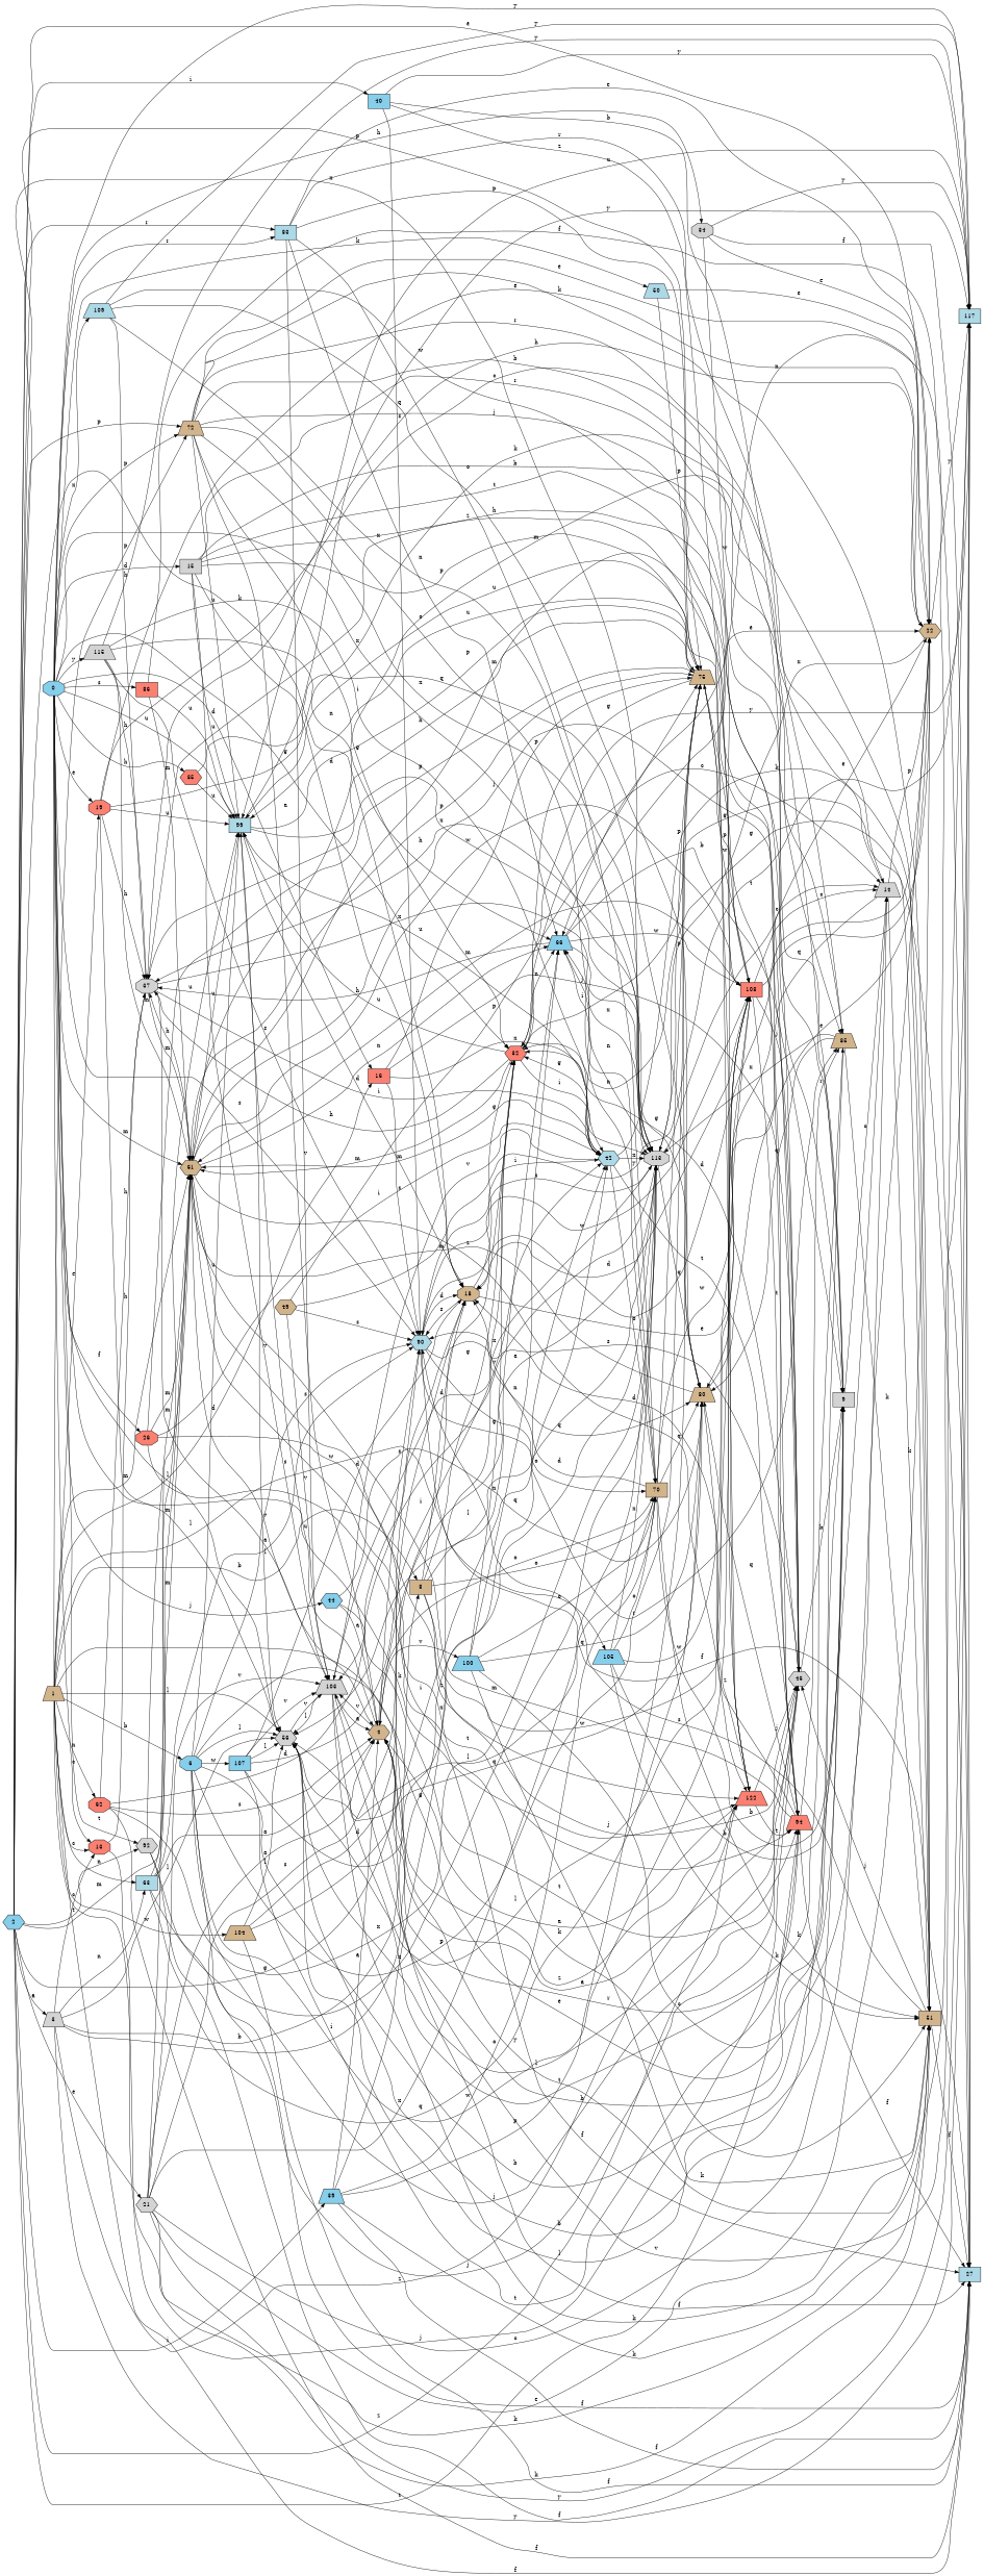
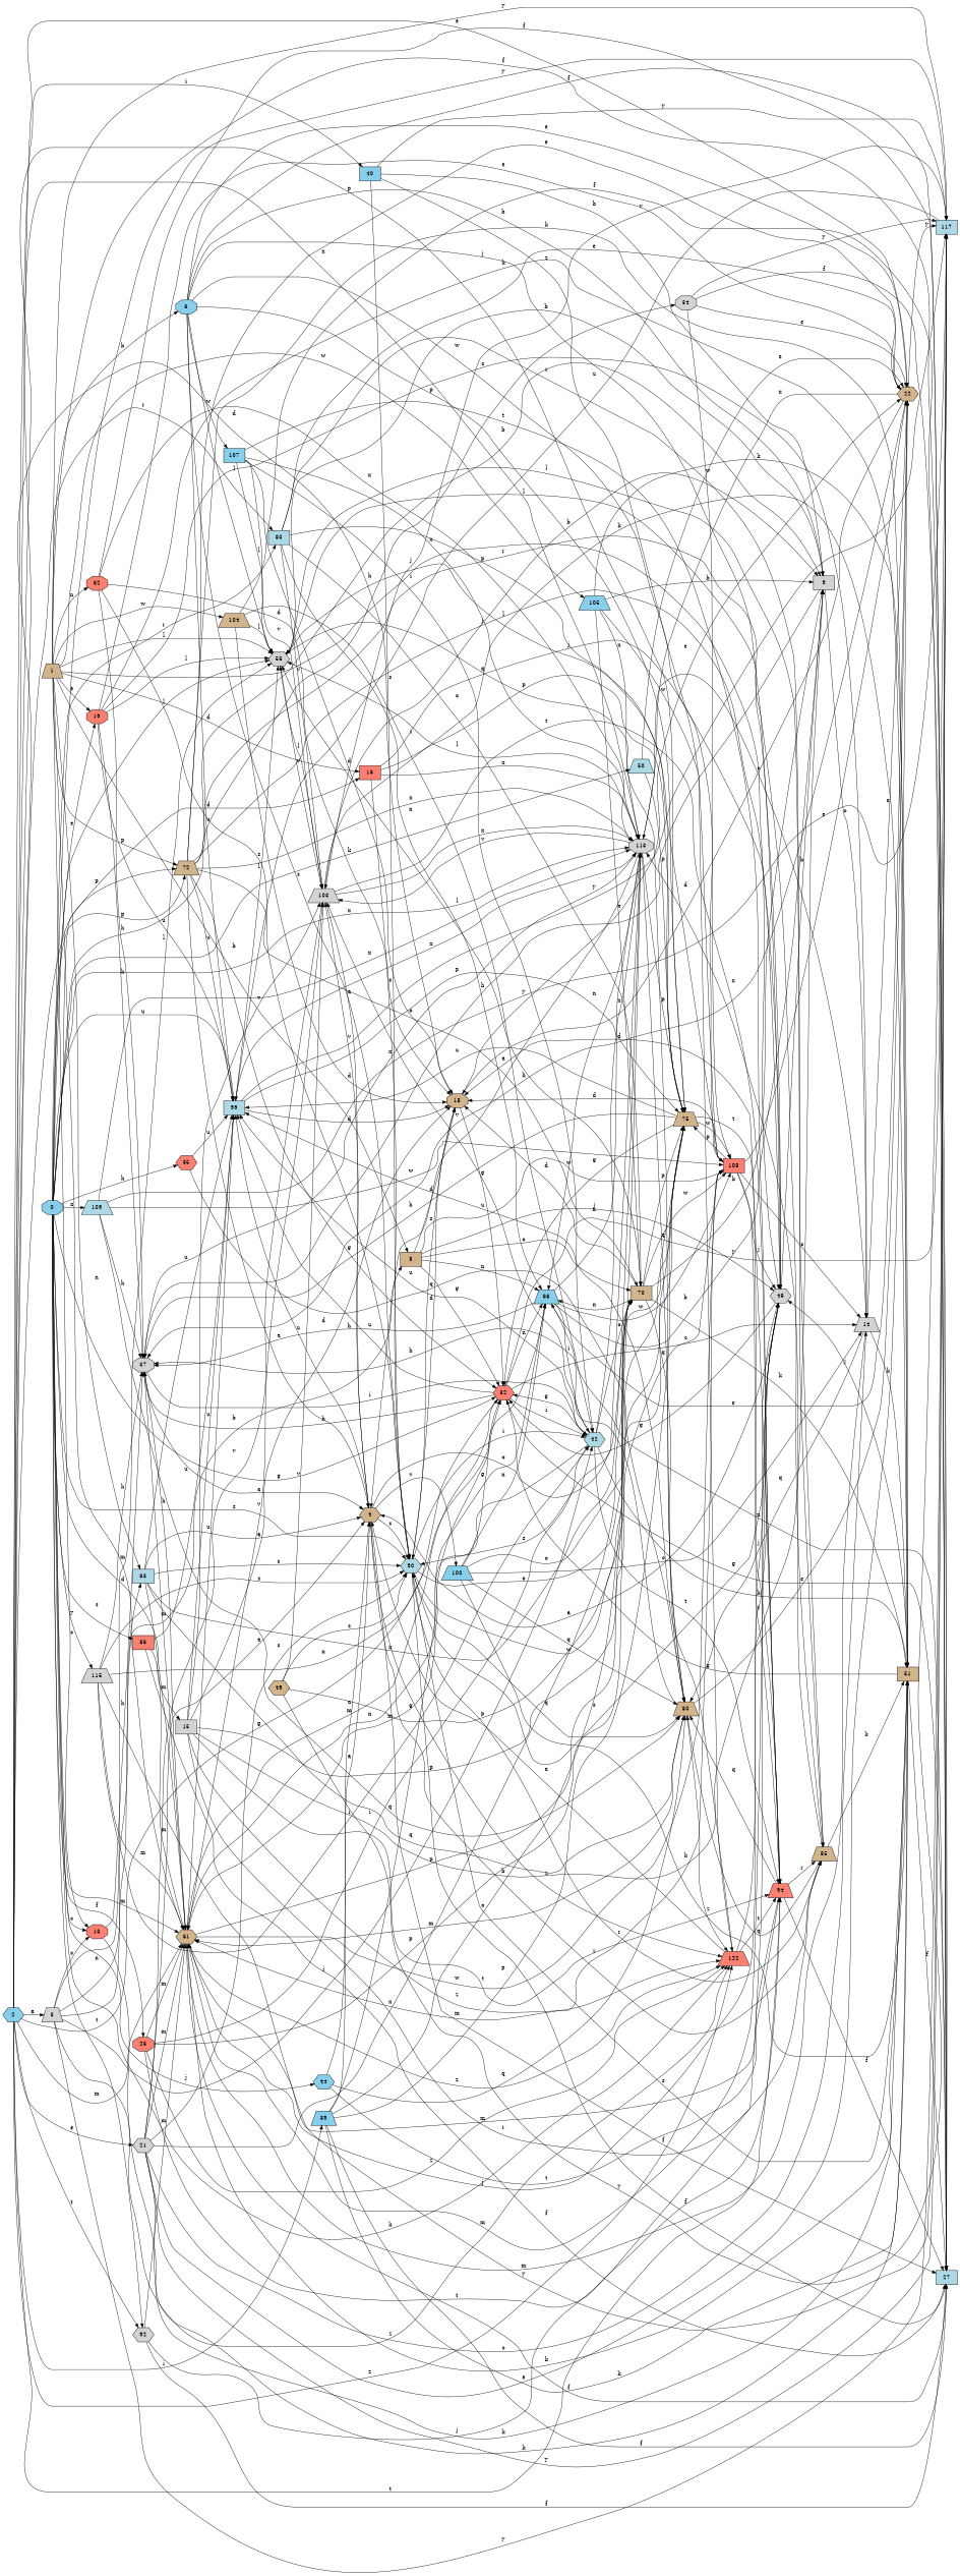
  strict digraph {
    rankdir=LR
    node [fillcolor=tan shape=trapezium style=filled]
    0 [fillcolor=skyblue shape=octagon]
    13 [fillcolor=salmon shape=octagon]
    15 [fillcolor=lightgrey shape=box]
    16 [fillcolor=salmon shape=box]
    19 [fillcolor=salmon shape=octagon]
    26 [fillcolor=salmon shape=octagon]
    32 [fillcolor=salmon shape=hexagon]
    34 [fillcolor=lightgrey shape=octagon]
    35 [fillcolor=salmon shape=hexagon]
    44 [fillcolor=skyblue shape=hexagon]
    50 [fillcolor=lightblue]
    56 [fillcolor=lightgrey shape=hexagon]
    61 [shape=hexagon]
    72
    83 [fillcolor=lightblue shape=box]
    86 [fillcolor=salmon shape=box]
    90 [fillcolor=lightblue shape=hexagon]
    92 [fillcolor=lightgrey shape=hexagon]
    99 [fillcolor=lightblue shape=box]
    109 [fillcolor=lightblue]
    113 [fillcolor=lightgrey shape=octagon]
    115 [fillcolor=lightgrey]
    117 [fillcolor=lightblue shape=box]
    122 [fillcolor=salmon]
    37 [fillcolor=lightgrey shape=octagon]
    51 [shape=box]
    18 [shape=octagon]
    75
    94 [fillcolor=salmon]
    85
    103 [fillcolor=lightgrey]
    9 [fillcolor=lightgrey shape=box]
    46 [fillcolor=lightgrey shape=hexagon]
    22 [shape=hexagon]
    14 [fillcolor=lightgrey]
    42 [fillcolor=lightblue shape=hexagon]
    66 [fillcolor=skyblue]
    27 [fillcolor=lightblue shape=box]
    108 [fillcolor=salmon shape=box]
    80
    4 [shape=hexagon]
    49 [shape=hexagon]
    70 [shape=box]
    1
    6 [fillcolor=skyblue shape=octagon]
    8 [shape=box]
    62 [fillcolor=salmon shape=octagon]
    63 [fillcolor=lightblue shape=box]
    104
    105 [fillcolor=skyblue]
    107 [fillcolor=skyblue shape=box]
    2 [fillcolor=skyblue shape=hexagon]
    3 [fillcolor=lightgrey]
    21 [fillcolor=lightgrey shape=hexagon]
    39 [fillcolor=skyblue]
    40 [fillcolor=skyblue shape=box]
    100 [fillcolor=skyblue]
    0 -> 13 [label=c]
    0 -> 15 [label=d]
    0 -> 16 [label=d]
    0 -> 19 [label=e]
    0 -> 26 [label=f]
    0 -> 32 [label=g]
    0 -> 34 [label=h]
    0 -> 35 [label=h]
    0 -> 44 [label=j]
    0 -> 50 [label=k]
    0 -> 56 [label=l]
    0 -> 61 [label=m]
    0 -> 72 [label=p]
    0 -> 83 [label=r]
    0 -> 86 [label=s]
    0 -> 90 [label=s]
    0 -> 92 [label=t]
    0 -> 99 [label=u]
    0 -> 109 [label=x]
    0 -> 113 [label=x]
    0 -> 115 [label=y]
    0 -> 117 [label=y]
    0 -> 122 [label=k]
    13 -> 37 [label=h]
    13 -> 51 [label=k]
    15 -> 99 [label=u]
    15 -> 122 [label=z]
    15 -> 18 [label=d]
    15 -> 75 [label=p]
    15 -> 94 [label=t]
    15 -> 85 [label=r]
    15 -> 103 [label=v]
    15 -> 9 [label=b]
    16 -> 90 [label=s]
    16 -> 113 [label=x]
    16 -> 75 [label=p]
    16 -> 46 [label=j]
    19 -> 56 [label=l]
    19 -> 99 [label=u]
    19 -> 37 [label=h]
    19 -> 51 [label=k]
    19 -> 22 [label=e]
    19 -> 14 [label=c]
    26 -> 61 [label=m]
    26 -> 122 [label=z]
    26 -> 75 [label=p]
    26 -> 94 [label=t]
    26 -> 42 [label=i]
    32 -> 61 [label=m]
    32 -> 99 [label=u]
    32 -> 117 [label=y]
    32 -> 37 [label=h]
    32 -> 14 [label=c]
    32 -> 42 [label=i]
    32 -> 66 [label=n]
    34 -> 117 [label=y]
    34 -> 22 [label=e]
    34 -> 27 [label=f]
    34 -> 108 [label=w]
    35 -> 99 [label=u]
    35 -> 80 [label=q]
    44 -> 94 [label=t]
    44 -> 80 [label=q]
    44 -> 4 [label=a]
    50 -> 75 [label=p]
    50 -> 22 [label=e]
    56 -> 103 [label=v]
    56 -> 9 [label=b]
    56 -> 80 [label=q]
    61 -> 99 [label=u]
    61 -> 122 [label=z]
    61 -> 37 [label=h]
    61 -> 51 [label=k]
    61 -> 75 [label=p]
    61 -> 103 [label=v]
    61 -> 46 [label=j]
    61 -> 66 [label=n]
    61 -> 27 [label=f]
    61 -> 108 [label=w]
    72 -> 32 [label=g]
    72 -> 99 [label=u]
    72 -> 113 [label=x]
    72 -> 51 [label=k]
    72 -> 85 [label=r]
    72 -> 9 [label=b]
    72 -> 46 [label=j]
    72 -> 22 [label=e]
    72 -> 4 [label=a]
    72 -> 70 [label=o]
    83 -> 75 [label=p]
    83 -> 85 [label=r]
    83 -> 103 [label=v]
    83 -> 22 [label=e]
    83 -> 66 [label=n]
    83 -> 70 [label=o]
    86 -> 61 [label=m]
    86 -> 99 [label=u]
    86 -> 27 [label=f]
    90 -> 18 [label=d]
    90 -> 85 [label=r]
    90 -> 42 [label=i]
    90 -> 27 [label=f]
    90 -> 108 [label=w]
    90 -> 80 [label=q]
    90 -> 70 [label=o]
    92 -> 61 [label=m]
    92 -> 46 [label=j]
    92 -> 27 [label=f]
    99 -> 56 [label=l]
    99 -> 113 [label=x]
    99 -> 117 [label=y]
    99 -> 18 [label=d]
    99 -> 75 [label=p]
    109 -> 113 [label=x]
    109 -> 117 [label=y]
    109 -> 37 [label=h]
    109 -> 108 [label=w]
    109 -> 80 [label=q]
    113 -> 56 [label=l]
    113 -> 90 [label=s]
    113 -> 75 [label=p]
    113 -> 103 [label=v]
    113 -> 14 [label=c]
    113 -> 66 [label=n]
    113 -> 80 [label=q]
    113 -> 4 [label=a]
    115 -> 61 [label=m]
    115 -> 90 [label=s]
    115 -> 117 [label=y]
    115 -> 37 [label=h]
    115 -> 42 [label=i]
    115 -> 66 [label=n]
    117 -> 99 [label=u]
    117 -> 103 [label=v]
    122 -> 99 [label=u]
    122 -> 94 [label=t]
    122 -> 46 [label=j]
    122 -> 4 [label=a]
    37 -> 61 [label=m]
    37 -> 113 [label=x]
    37 -> 42 [label=i]
    37 -> 4 [label=a]
    51 -> 32 [label=g]
    51 -> 90 [label=s]
    51 -> 46 [label=j]
    51 -> 27 [label=f]
    18 -> 32 [label=g]
    18 -> 90 [label=s]
    18 -> 22 [label=e]
    75 -> 32 [label=g]
    75 -> 99 [label=u]
    75 -> 37 [label=h]
    75 -> 94 [label=t]
    75 -> 108 [label=w]
    94 -> 61 [label=m]
    94 -> 18 [label=d]
    94 -> 85 [label=r]
    94 -> 27 [label=f]
    94 -> 80 [label=q]
    85 -> 56 [label=l]
    85 -> 113 [label=x]
    85 -> 51 [label=k]
    85 -> 80 [label=q]
    103 -> 56 [label=l]
    103 -> 113 [label=x]
    103 -> 51 [label=k]
    103 -> 94 [label=t]
    103 -> 9 [label=b]
    103 -> 4 [label=a]
    9 -> 37 [label=h]
    9 -> 14 [label=c]
    46 -> 32 [label=g]
    46 -> 56 [label=l]
    46 -> 61 [label=m]
    46 -> 90 [label=s]
    46 -> 9 [label=b]
    46 -> 4 [label=a]
    22 -> 113 [label=x]
    22 -> 117 [label=y]
    22 -> 37 [label=h]
    22 -> 18 [label=d]
    14 -> 61 [label=m]
    14 -> 51 [label=k]
-   14 -> 22 [label=p]
+   14 -> 22 [label=e]
    14 -> 80 [label=q]
    42 -> 32 [label=g]
    42 -> 61 [label=m]
    42 -> 99 [label=u]
    42 -> 113 [label=x]
    42 -> 51 [label=k]
    42 -> 94 [label=t]
    42 -> 103 [label=v]
    42 -> 70 [label=o]
    66 -> 113 [label=x]
    66 -> 37 [label=h]
    66 -> 9 [label=b]
    66 -> 22 [label=e]
    66 -> 42 [label=i]
    66 -> 108 [label=w]
    27 -> 32 [label=g]
    27 -> 66 [label=n]
    108 -> 56 [label=l]
    108 -> 61 [label=m]
    108 -> 18 [label=d]
    108 -> 75 [label=p]
    108 -> 94 [label=t]
    108 -> 46 [label=j]
    108 -> 22 [label=e]
    108 -> 14 [label=c]
    80 -> 61 [label=m]
    80 -> 122 [label=z]
    80 -> 37 [label=h]
    80 -> 22 [label=e]
    4 -> 90 [label=s]
    4 -> 99 [label=u]
    4 -> 122 [label=z]
    4 -> 85 [label=r]
    4 -> 103 [label=v]
    4 -> 27 [label=f]
    4 -> 70 [label=o]
    4 -> 100 [label=v]
    49 -> 90 [label=s]
    49 -> 117 [label=y]
    49 -> 75 [label=p]
    49 -> 103 [label=v]
    70 -> 56 [label=l]
    70 -> 51 [label=k]
    70 -> 18 [label=d]
    70 -> 75 [label=p]
    70 -> 9 [label=b]
    70 -> 66 [label=n]
    70 -> 108 [label=w]
    70 -> 80 [label=q]
    1 -> 13 [label=c]
    1 -> 16 [label=d]
    1 -> 19 [label=e]
    1 -> 56 [label=l]
    1 -> 61 [label=m]
    1 -> 72 [label=p]
    1 -> 117 [label=y]
    1 -> 46 [label=j]
    1 -> 27 [label=f]
    1 -> 6 [label=b]
    1 -> 8 [label=b]
    1 -> 62 [label=n]
    1 -> 63 [label=n]
    1 -> 104 [label=w]
    1 -> 105 [label=w]
    6 -> 56 [label=l]
    6 -> 90 [label=s]
    6 -> 99 [label=u]
    6 -> 75 [label=p]
    6 -> 9 [label=b]
    6 -> 46 [label=j]
    6 -> 22 [label=e]
    6 -> 27 [label=f]
    6 -> 108 [label=w]
    6 -> 107 [label=w]
    8 -> 32 [label=g]
    8 -> 18 [label=d]
    8 -> 46 [label=j]
    8 -> 66 [label=n]
    8 -> 108 [label=w]
    8 -> 70 [label=o]
-   62 -> 4 [label=s]
+   62 -> 90 [label=s]
    62 -> 113 [label=x]
    62 -> 37 [label=h]
    62 -> 18 [label=d]
    62 -> 27 [label=f]
    63 -> 61 [label=m]
    63 -> 90 [label=s]
    63 -> 99 [label=u]
    63 -> 113 [label=x]
    63 -> 80 [label=q]
    63 -> 4 [label=a]
    104 -> 56 [label=l]
    104 -> 18 [label=d]
    104 -> 42 [label=i]
    104 -> 27 [label=f]
    105 -> 113 [label=x]
    105 -> 51 [label=k]
    105 -> 9 [label=b]
    105 -> 108 [label=w]
    105 -> 70 [label=o]
    107 -> 56 [label=l]
    107 -> 113 [label=x]
    107 -> 18 [label=d]
    107 -> 94 [label=t]
    107 -> 103 [label=v]
    107 -> 42 [label=i]
    2 -> 32 [label=g]
    2 -> 61 [label=m]
    2 -> 72 [label=p]
    2 -> 83 [label=r]
    2 -> 92 [label=t]
    2 -> 113 [label=x]
    2 -> 122 [label=z]
-   2 -> 18 [label=k]
+   2 -> 18 [label=d]
    2 -> 75 [label=p]
    2 -> 94 [label=t]
    2 -> 22 [label=e]
    2 -> 3 [label=a]
    2 -> 21 [label=e]
    2 -> 39 [label=i]
    2 -> 40 [label=i]
    3 -> 13 [label=c]
    3 -> 56 [label=l]
    3 -> 117 [label=y]
    3 -> 122 [label=z]
    3 -> 42 [label=i]
    3 -> 8 [label=b]
    3 -> 63 [label=n]
    21 -> 61 [label=m]
    21 -> 90 [label=s]
    21 -> 113 [label=x]
    21 -> 117 [label=y]
    21 -> 51 [label=k]
    21 -> 103 [label=v]
    21 -> 22 [label=e]
    21 -> 14 [label=c]
    21 -> 4 [label=a]
    39 -> 32 [label=g]
    39 -> 51 [label=k]
    39 -> 75 [label=p]
    39 -> 27 [label=f]
    39 -> 4 [label=a]
    39 -> 70 [label=o]
    40 -> 90 [label=s]
    40 -> 117 [label=y]
    40 -> 122 [label=z]
    40 -> 9 [label=b]
    100 -> 32 [label=g]
    100 -> 51 [label=k]
    100 -> 14 [label=c]
    100 -> 66 [label=n]
    100 -> 80 [label=q]
    100 -> 70 [label=o]
  }
